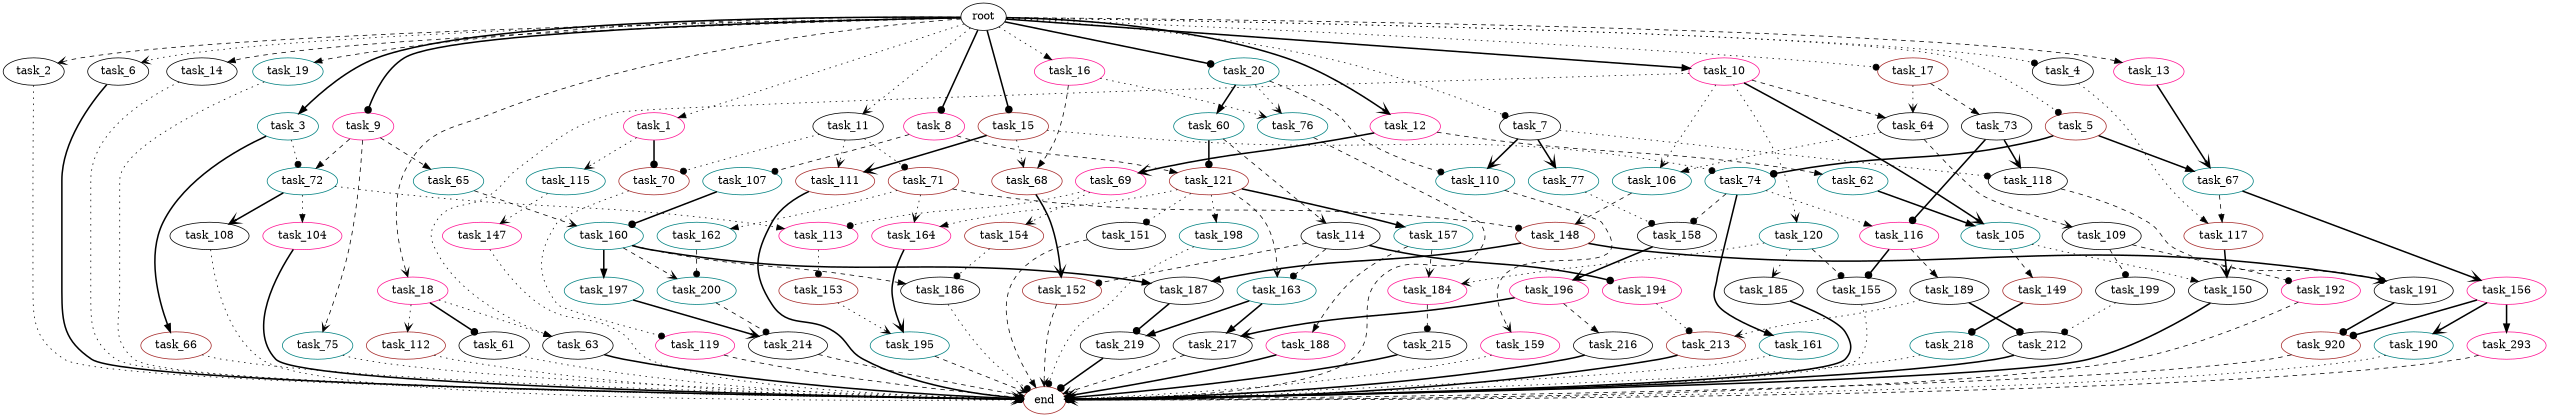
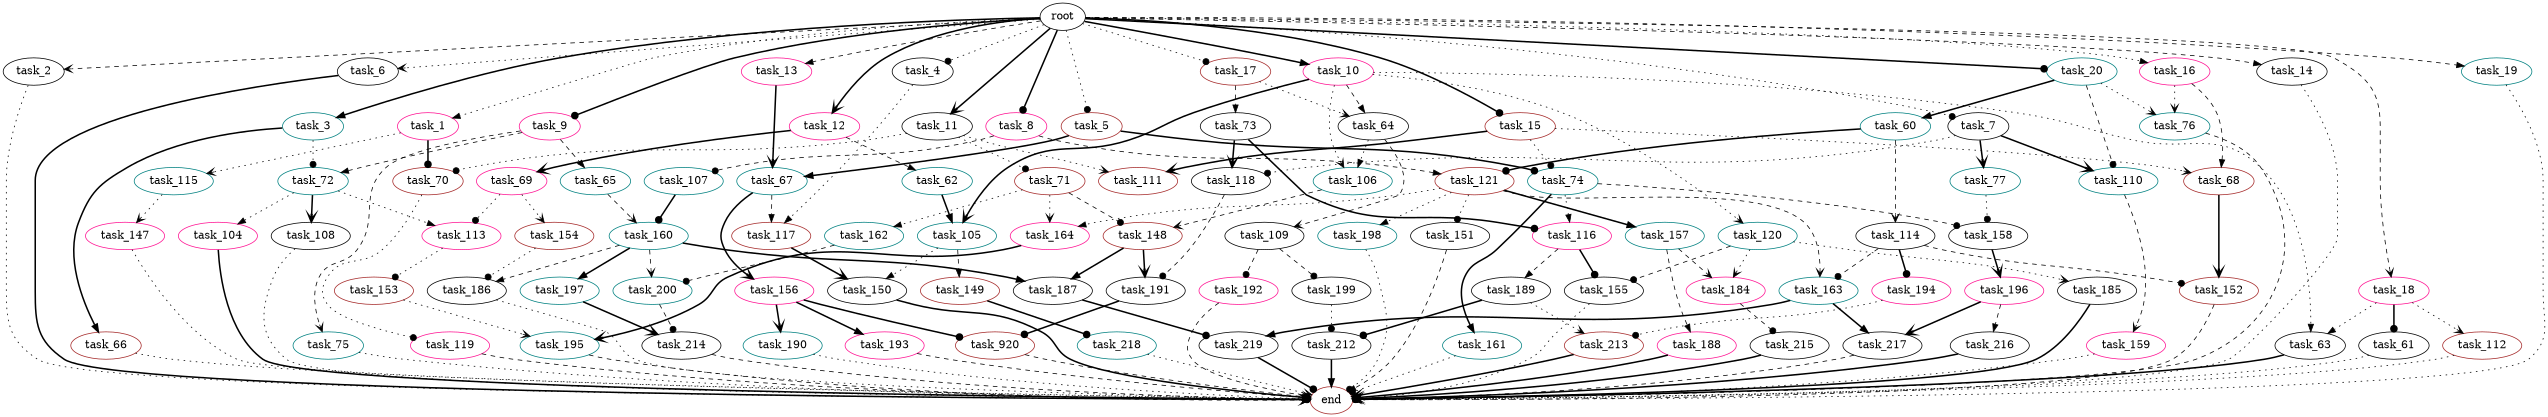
  digraph {
    fontname="DejaVu Serif"
    node [color=black fontname="DejaVu Serif"]
    edge [arrowhead=dot fontname="DejaVu Serif" style=dotted]
    task_1 [color=deeppink]
    root
    task_2
    task_3 [color=teal]
    task_4
    task_5 [color=brown]
    task_6
    task_7
    task_8 [color=deeppink]
    task_9 [color=deeppink]
    task_10 [color=deeppink]
    task_11
    task_12 [color=deeppink]
    task_13 [color=deeppink]
    task_14
    task_15 [color=brown]
    task_16 [color=deeppink]
    task_17 [color=brown]
    task_18 [color=deeppink]
    task_19 [color=teal]
    task_20 [color=teal]
    task_70 [color=brown]
    task_115 [color=teal]
    end [color=brown]
    task_66 [color=brown]
    task_72 [color=teal]
    task_117 [color=brown]
    task_67 [color=teal]
    task_74 [color=teal]
    task_77 [color=teal]
    task_110 [color=teal]
    task_118
    task_107 [color=teal]
    task_121 [color=brown]
    task_65 [color=teal]
    task_75 [color=teal]
    task_63
    task_64
    task_105 [color=teal]
    task_106 [color=teal]
    task_120 [color=teal]
    task_71 [color=brown]
    task_111 [color=brown]
    task_62 [color=teal]
    task_69 [color=deeppink]
    task_68 [color=brown]
    task_76 [color=teal]
    task_73
    task_61
    task_112 [color=brown]
    task_60 [color=teal]
    task_119 [color=deeppink]
    task_147 [color=deeppink]
    task_113 [color=deeppink]
    task_104 [color=deeppink]
    task_108
    task_150
    task_156 [color=deeppink]
    task_116 [color=deeppink]
    task_158
    task_161 [color=teal]
    task_159 [color=deeppink]
    task_191
    task_160 [color=teal]
    task_164 [color=deeppink]
    task_163 [color=teal]
    task_151
    task_157 [color=teal]
    task_198 [color=teal]
    task_109
    task_149 [color=brown]
    task_148 [color=brown]
    task_155
    task_184 [color=deeppink]
    task_185
    task_162 [color=teal]
    task_154 [color=brown]
    task_152 [color=brown]
    task_114
    task_194 [color=deeppink]
    task_192 [color=deeppink]
    task_199
    task_187
    task_186
    task_197 [color=teal]
    task_200 [color=teal]
    task_190 [color=teal]
-   task_193 [color=deeppink label=task_293]
+   task_193 [color=deeppink]
    n89 [color=brown label=task_920]
    task_153 [color=brown]
    task_195 [color=teal]
    task_189
    task_196 [color=deeppink]
    task_218 [color=teal]
    task_212
    task_217
    task_219
    task_213 [color=brown]
    task_215
    task_188 [color=deeppink]
    task_216
    task_214
    task_1 -> task_70 [style=bold]
    task_1 -> task_115 [arrowhead=vee]
    root -> task_1 [arrowhead=normal]
    root -> task_2 [arrowhead=vee style=dashed]
    root -> task_3 [arrowhead=normal style=bold]
    root -> task_4
    root -> task_5
    root -> task_6 [arrowhead=vee]
    root -> task_7
    root -> task_8 [style=bold]
    root -> task_9 [style=bold]
    root -> task_10 [arrowhead=normal style=bold]
-   root -> task_11 [arrowhead=vee]
+   root -> task_11 [arrowhead=vee style=bold]
    root -> task_12 [arrowhead=vee style=bold]
    root -> task_13 [arrowhead=normal style=dashed]
    root -> task_14 [arrowhead=normal style=dashed]
    root -> task_15 [style=bold]
    root -> task_16 [arrowhead=normal]
    root -> task_17
    root -> task_18 [arrowhead=vee style=dashed]
    root -> task_19 [arrowhead=normal style=dashed]
    root -> task_20 [style=bold]
    task_2 -> end [arrowhead=normal]
    task_3 -> task_66 [arrowhead=normal style=bold]
    task_3 -> task_72
    task_4 -> task_117 [arrowhead=normal]
    task_5 -> task_67 [arrowhead=normal style=bold]
    task_5 -> task_74 [style=bold]
    task_6 -> end [arrowhead=vee style=bold]
    task_7 -> task_77 [arrowhead=vee style=bold]
    task_7 -> task_110 [arrowhead=vee style=bold]
    task_7 -> task_118
    task_8 -> task_107 [style=dashed]
    task_8 -> task_121 [arrowhead=normal style=dashed]
    task_9 -> task_72 [arrowhead=normal style=dashed]
    task_9 -> task_65 [arrowhead=normal style=dashed]
    task_9 -> task_75 [arrowhead=vee style=dashed]
    task_10 -> task_63 [arrowhead=normal]
    task_10 -> task_64 [arrowhead=normal style=dashed]
    task_10 -> task_105 [arrowhead=vee style=bold]
    task_10 -> task_106 [arrowhead=vee]
    task_10 -> task_120 [arrowhead=vee]
    task_11 -> task_70
    task_11 -> task_71
    task_11 -> task_111 [arrowhead=vee]
    task_12 -> task_62 [arrowhead=normal style=dashed]
    task_12 -> task_69 [arrowhead=vee style=bold]
    task_13 -> task_67 [arrowhead=vee style=bold]
    task_14 -> end
    task_15 -> task_74
    task_15 -> task_111 [arrowhead=vee style=bold]
    task_15 -> task_68 [arrowhead=vee]
    task_16 -> task_68 [arrowhead=normal style=dashed]
    task_16 -> task_76 [arrowhead=vee]
    task_17 -> task_64 [arrowhead=vee]
    task_17 -> task_73 [arrowhead=normal style=dashed]
    task_18 -> task_63 [arrowhead=normal]
    task_18 -> task_61 [style=bold]
    task_18 -> task_112 [arrowhead=vee]
    task_19 -> end
    task_20 -> task_110 [style=dashed]
    task_20 -> task_76 [arrowhead=vee]
    task_20 -> task_60 [arrowhead=normal style=bold]
    task_70 -> task_119
    task_115 -> task_147 [arrowhead=vee]
    task_66 -> end
    task_72 -> task_113 [arrowhead=normal]
    task_72 -> task_104 [arrowhead=normal]
    task_72 -> task_108 [arrowhead=vee style=bold]
    task_117 -> task_150 [arrowhead=vee style=bold]
    task_67 -> task_117 [arrowhead=normal style=dashed]
    task_67 -> task_156 [arrowhead=vee style=bold]
    task_74 -> task_116 [arrowhead=normal]
    task_74 -> task_158 [style=dashed]
    task_74 -> task_161 [arrowhead=normal style=bold]
    task_77 -> task_158
    task_110 -> task_159 [arrowhead=vee style=dashed]
    task_118 -> task_191 [style=dashed]
    task_107 -> task_160 [style=bold]
    task_121 -> task_164 [arrowhead=normal]
    task_121 -> task_163 [arrowhead=vee style=dashed]
    task_121 -> task_151
    task_121 -> task_157 [arrowhead=normal style=bold]
    task_121 -> task_198 [arrowhead=normal]
    task_65 -> task_160 [arrowhead=vee style=dashed]
    task_75 -> end [arrowhead=vee]
    task_63 -> end [style=bold]
    task_64 -> task_106 [arrowhead=normal]
    task_64 -> task_109 [arrowhead=vee style=dashed]
    task_105 -> task_150 [arrowhead=normal]
    task_105 -> task_149 [arrowhead=normal style=dashed]
    task_106 -> task_148 [arrowhead=vee style=dashed]
    task_120 -> task_155 [style=dashed]
    task_120 -> task_184 [arrowhead=vee]
    task_120 -> task_185 [arrowhead=vee]
    task_71 -> task_164 [arrowhead=vee]
    task_71 -> task_148 [style=dashed]
    task_71 -> task_162 [arrowhead=normal]
-   task_111 -> end [arrowhead=vee style=bold]
    task_62 -> task_105 [arrowhead=normal style=bold]
    task_69 -> task_113
    task_69 -> task_154 [arrowhead=vee]
    task_68 -> task_152 [arrowhead=vee style=bold]
    task_76 -> end [style=dashed]
    task_73 -> task_118 [arrowhead=vee style=bold]
    task_73 -> task_116 [style=bold]
    task_61 -> end [arrowhead=normal]
    task_112 -> end
    task_60 -> task_121 [style=bold]
    task_60 -> task_114 [arrowhead=vee style=dashed]
    task_119 -> end [arrowhead=normal style=dashed]
    task_147 -> end
    task_113 -> task_153
    task_104 -> end [style=bold]
    task_108 -> end [arrowhead=vee]
    task_150 -> end [arrowhead=normal style=bold]
    task_156 -> task_190 [arrowhead=vee style=bold]
    task_156 -> task_193 [arrowhead=normal style=bold]
    task_156 -> n89 [style=bold]
    task_116 -> task_155 [style=bold]
    task_116 -> task_189 [arrowhead=normal style=dashed]
    task_158 -> task_196 [arrowhead=vee style=bold]
    task_161 -> end
    task_159 -> end
    task_191 -> n89 [style=bold]
    task_160 -> task_187 [arrowhead=normal style=bold]
    task_160 -> task_186 [arrowhead=normal style=dashed]
    task_160 -> task_197 [arrowhead=normal style=bold]
    task_160 -> task_200 [arrowhead=vee style=dashed]
    task_164 -> task_195 [arrowhead=vee style=bold]
    task_163 -> task_217 [arrowhead=normal style=bold]
    task_163 -> task_219 [arrowhead=normal style=bold]
    task_151 -> end [arrowhead=normal style=dashed]
    task_157 -> task_184 [arrowhead=vee style=dashed]
    task_157 -> task_188 [arrowhead=normal style=dashed]
    task_198 -> end
    task_109 -> task_192 [style=dashed]
    task_109 -> task_199 [style=dashed]
    task_149 -> task_218 [style=bold]
    task_148 -> task_191 [arrowhead=vee style=bold]
    task_148 -> task_187 [arrowhead=normal style=bold]
    task_155 -> end [arrowhead=vee]
    task_184 -> task_215 [style=dashed]
    task_185 -> end [style=bold]
    task_162 -> task_200 [style=dashed]
    task_154 -> task_186
    task_152 -> end [arrowhead=vee style=dashed]
    task_114 -> task_163 [style=dashed]
    task_114 -> task_152 [style=dashed]
    task_114 -> task_194 [style=bold]
    task_194 -> task_213
    task_192 -> end [arrowhead=vee style=dashed]
    task_199 -> task_212
    task_187 -> task_219 [style=bold]
    task_186 -> end
    task_197 -> task_214 [arrowhead=vee style=bold]
    task_200 -> task_214 [style=dashed]
    task_190 -> end [arrowhead=vee]
    task_193 -> end [style=dashed]
    n89 -> end [arrowhead=vee style=dashed]
    task_153 -> task_195 [arrowhead=vee]
    task_195 -> end [arrowhead=vee style=dashed]
    task_189 -> task_212 [style=bold]
    task_189 -> task_213 [arrowhead=vee]
    task_196 -> task_217 [arrowhead=vee style=bold]
    task_196 -> task_216 [arrowhead=normal style=dashed]
    task_218 -> end [arrowhead=vee]
    task_212 -> end [arrowhead=normal style=bold]
    task_217 -> end [arrowhead=vee style=dashed]
    task_219 -> end [style=bold]
    task_213 -> end [arrowhead=vee style=bold]
    task_215 -> end [arrowhead=vee style=bold]
    task_188 -> end [arrowhead=vee style=bold]
    task_216 -> end [style=bold]
    task_214 -> end [arrowhead=vee style=dashed]
  }
